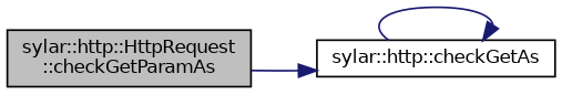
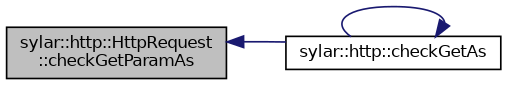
  digraph {
    rankdir=LR
    node [color=black fontname=Helvetica fontsize=10 shape=record style=filled]
    edge [color=midnightblue fontname=Helvetica fontsize=10 labelfontname=Helvetica labelfontsize=10 style=solid]
    n1 [fillcolor=grey75 fontcolor=black height=0.2 label="sylar::http::HttpRequest\l::checkGetParamAs" width=0.4]
    n2 [fillcolor=white height=0.2 label="sylar::http::checkGetAs" width=0.4]
-   n1 -> n2
+   n2 -> n1
    n2 -> n2
  }
